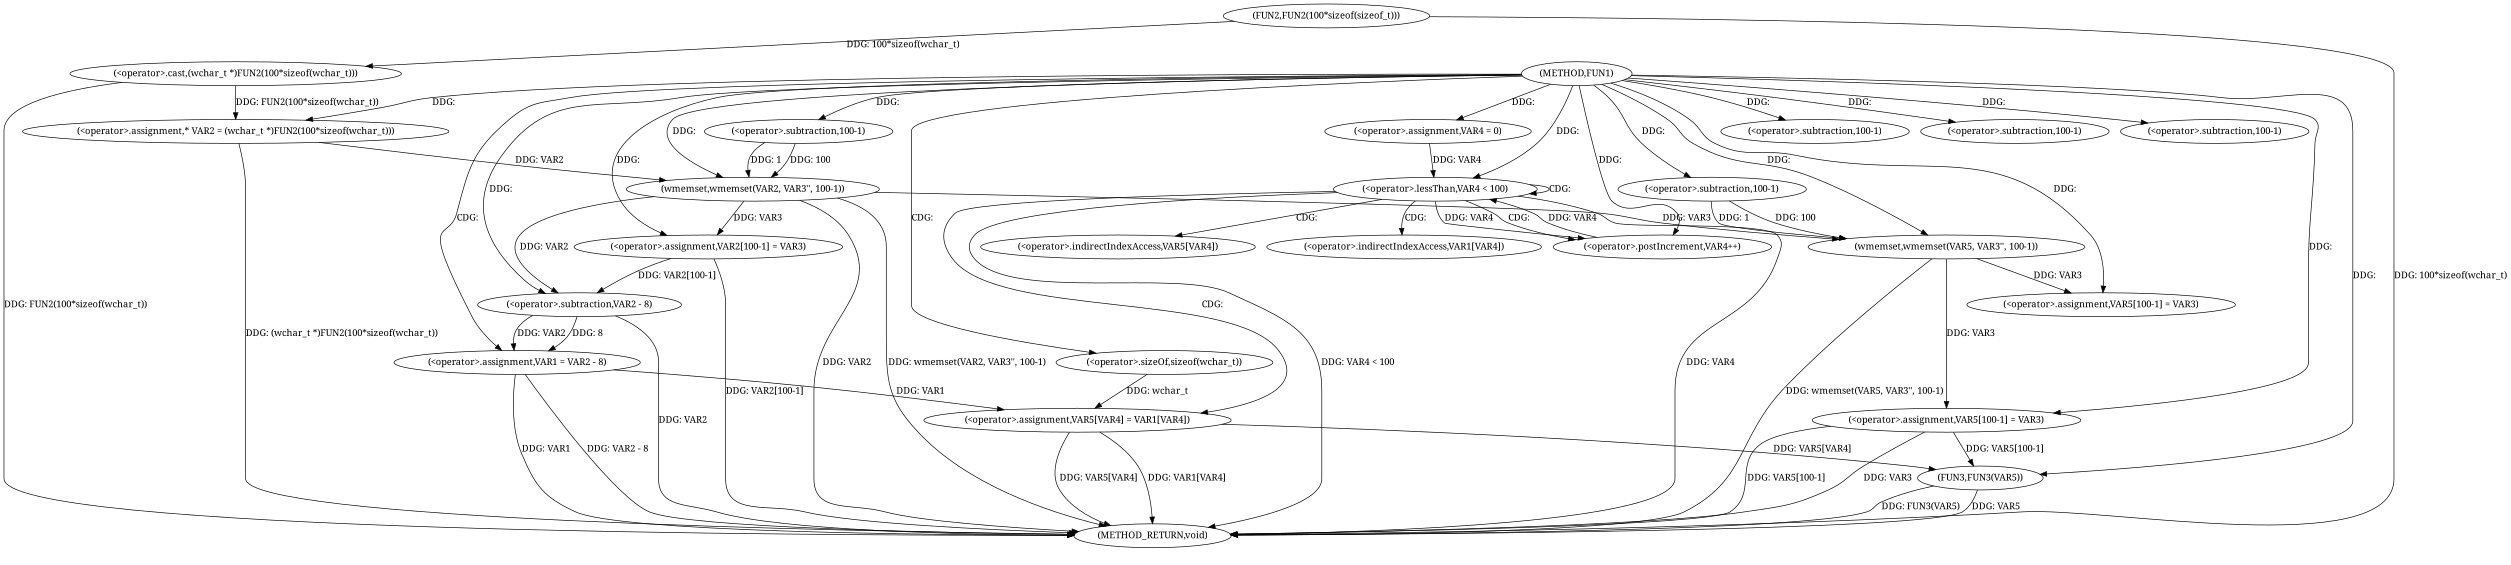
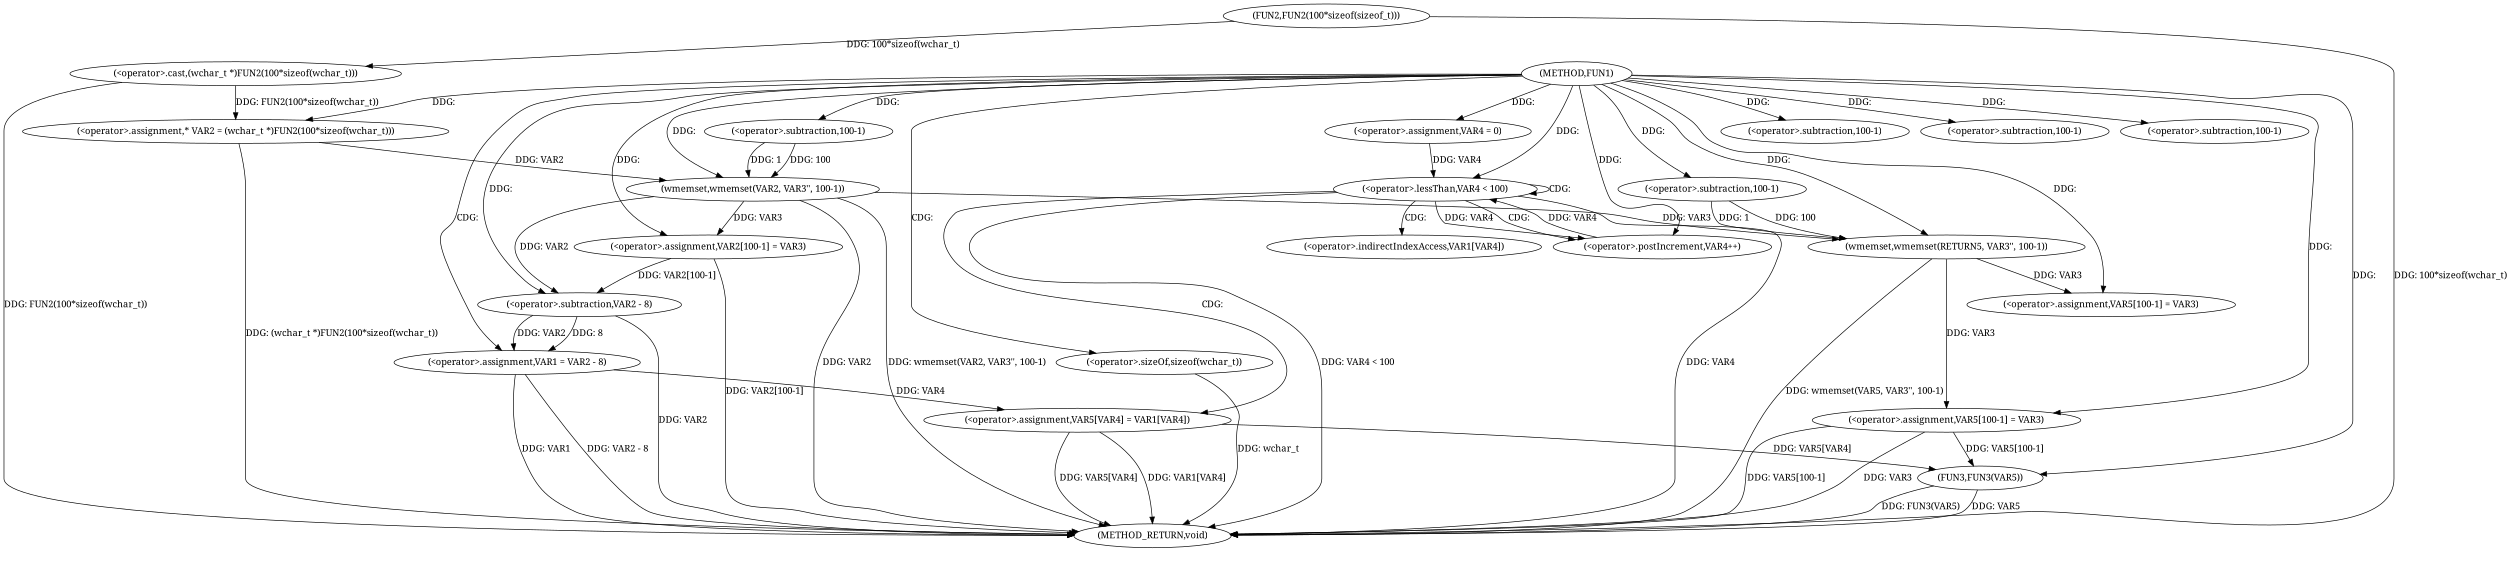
  digraph {
    fontname="Noto Serif"
    node [fontname="Noto Serif"]
    edge [fontname="Noto Serif"]
    n1 [label="(METHOD,FUN1)"]
    n2 [label="(<operator>.assignment,* VAR2 = (wchar_t *)FUN2(100*sizeof(wchar_t)))"]
    n3 [label="(<operator>.sizeOf,sizeof(wchar_t))"]
    n4 [label="(wmemset,wmemset(VAR2, VAR3'', 100-1))"]
    n5 [label="(<operator>.subtraction,100-1)"]
    n6 [label="(<operator>.assignment,VAR2[100-1] = VAR3)"]
    n7 [label="(<operator>.subtraction,100-1)"]
    n8 [label="(<operator>.assignment,VAR1 = VAR2 - 8)"]
    n9 [label="(<operator>.subtraction,VAR2 - 8)"]
-   n10 [label="(wmemset,wmemset(VAR5, VAR3'', 100-1))"]
+   n10 [label="(wmemset,wmemset(RETURN5, VAR3'', 100-1))"]
    n11 [label="(<operator>.subtraction,100-1)"]
    n12 [label="(<operator>.assignment,VAR5[100-1] = VAR3)"]
    n13 [label="(<operator>.subtraction,100-1)"]
    n14 [label="(<operator>.assignment,VAR4 = 0)"]
    n15 [label="(<operator>.lessThan,VAR4 < 100)"]
    n16 [label="(<operator>.postIncrement,VAR4++)"]
    n17 [label="(<operator>.assignment,VAR5[100-1] = VAR3)"]
    n18 [label="(<operator>.subtraction,100-1)"]
    n19 [label="(FUN3,FUN3(VAR5))"]
    n20 [label="(METHOD_RETURN,void)"]
    n21 [label="(<operator>.assignment,VAR5[VAR4] = VAR1[VAR4])"]
-   n22 [label="(<operator>.indirectIndexAccess,VAR5[VAR4])"]
    n23 [label="(<operator>.indirectIndexAccess,VAR1[VAR4])"]
    n24 [label="(<operator>.cast,(wchar_t *)FUN2(100*sizeof(wchar_t)))"]
    n25 [label="(FUN2,FUN2(100*sizeof(sizeof_t)))"]
    n1 -> n2 [label="DDG: "]
    n1 -> n3 [label="CDG: "]
    n1 -> n4 [label="DDG: "]
    n1 -> n5 [label="DDG: "]
    n1 -> n6 [label="DDG: "]
    n1 -> n7 [label="DDG: "]
    n1 -> n8 [label="CDG: "]
    n1 -> n9 [label="DDG: "]
    n1 -> n10 [label="DDG: "]
    n1 -> n11 [label="DDG: "]
    n1 -> n12 [label="DDG: "]
    n1 -> n13 [label="DDG: "]
    n1 -> n14 [label="DDG: "]
    n1 -> n15 [label="DDG: "]
    n1 -> n16 [label="DDG: "]
    n1 -> n17 [label="DDG: "]
    n1 -> n18 [label="DDG: "]
    n1 -> n19 [label="DDG: "]
    n2 -> n4 [label="DDG: VAR2"]
    n2 -> n20 [label="DDG: (wchar_t *)FUN2(100*sizeof(wchar_t))"]
-   n3 -> n21 [label="DDG: wchar_t"]
+   n3 -> n20 [label="DDG: wchar_t"]
    n4 -> n6 [label="DDG: VAR3"]
    n4 -> n9 [label="DDG: VAR2"]
    n4 -> n10 [label="DDG: VAR3"]
    n4 -> n20 [label="DDG: VAR2"]
    n4 -> n20 [label="DDG: wmemset(VAR2, VAR3'', 100-1)"]
    n5 -> n4 [label="DDG: 100"]
    n5 -> n4 [label="DDG: 1"]
    n6 -> n9 [label="DDG: VAR2[100-1]"]
    n6 -> n20 [label="DDG: VAR2[100-1]"]
    n8 -> n20 [label="DDG: VAR1"]
    n8 -> n20 [label="DDG: VAR2 - 8"]
-   n8 -> n21 [label="DDG: VAR1"]
+   n8 -> n21 [label="DDG: VAR4"]
    n9 -> n8 [label="DDG: VAR2"]
    n9 -> n8 [label="DDG: 8"]
    n9 -> n20 [label="DDG: VAR2"]
    n10 -> n12 [label="DDG: VAR3"]
    n10 -> n17 [label="DDG: VAR3"]
    n10 -> n20 [label="DDG: wmemset(VAR5, VAR3'', 100-1)"]
    n11 -> n10 [label="DDG: 100"]
    n11 -> n10 [label="DDG: 1"]
    n14 -> n15 [label="DDG: VAR4"]
    n15 -> n15 [label="CDG: "]
    n15 -> n16 [label="DDG: VAR4"]
    n15 -> n16 [label="CDG: "]
    n15 -> n20 [label="DDG: VAR4 < 100"]
    n15 -> n20 [label="DDG: VAR4"]
    n15 -> n21 [label="CDG: "]
-   n15 -> n22 [label="CDG: "]
    n15 -> n23 [label="CDG: "]
    n16 -> n15 [label="DDG: VAR4"]
    n17 -> n19 [label="DDG: VAR5[100-1]"]
    n17 -> n20 [label="DDG: VAR5[100-1]"]
    n17 -> n20 [label="DDG: VAR3"]
    n19 -> n20 [label="DDG: VAR5"]
    n19 -> n20 [label="DDG: FUN3(VAR5)"]
    n21 -> n19 [label="DDG: VAR5[VAR4]"]
    n21 -> n20 [label="DDG: VAR5[VAR4]"]
    n21 -> n20 [label="DDG: VAR1[VAR4]"]
    n24 -> n2 [label="DDG: FUN2(100*sizeof(wchar_t))"]
    n24 -> n20 [label="DDG: FUN2(100*sizeof(wchar_t))"]
    n25 -> n20 [label="DDG: 100*sizeof(wchar_t)"]
    n25 -> n24 [label="DDG: 100*sizeof(wchar_t)"]
  }
